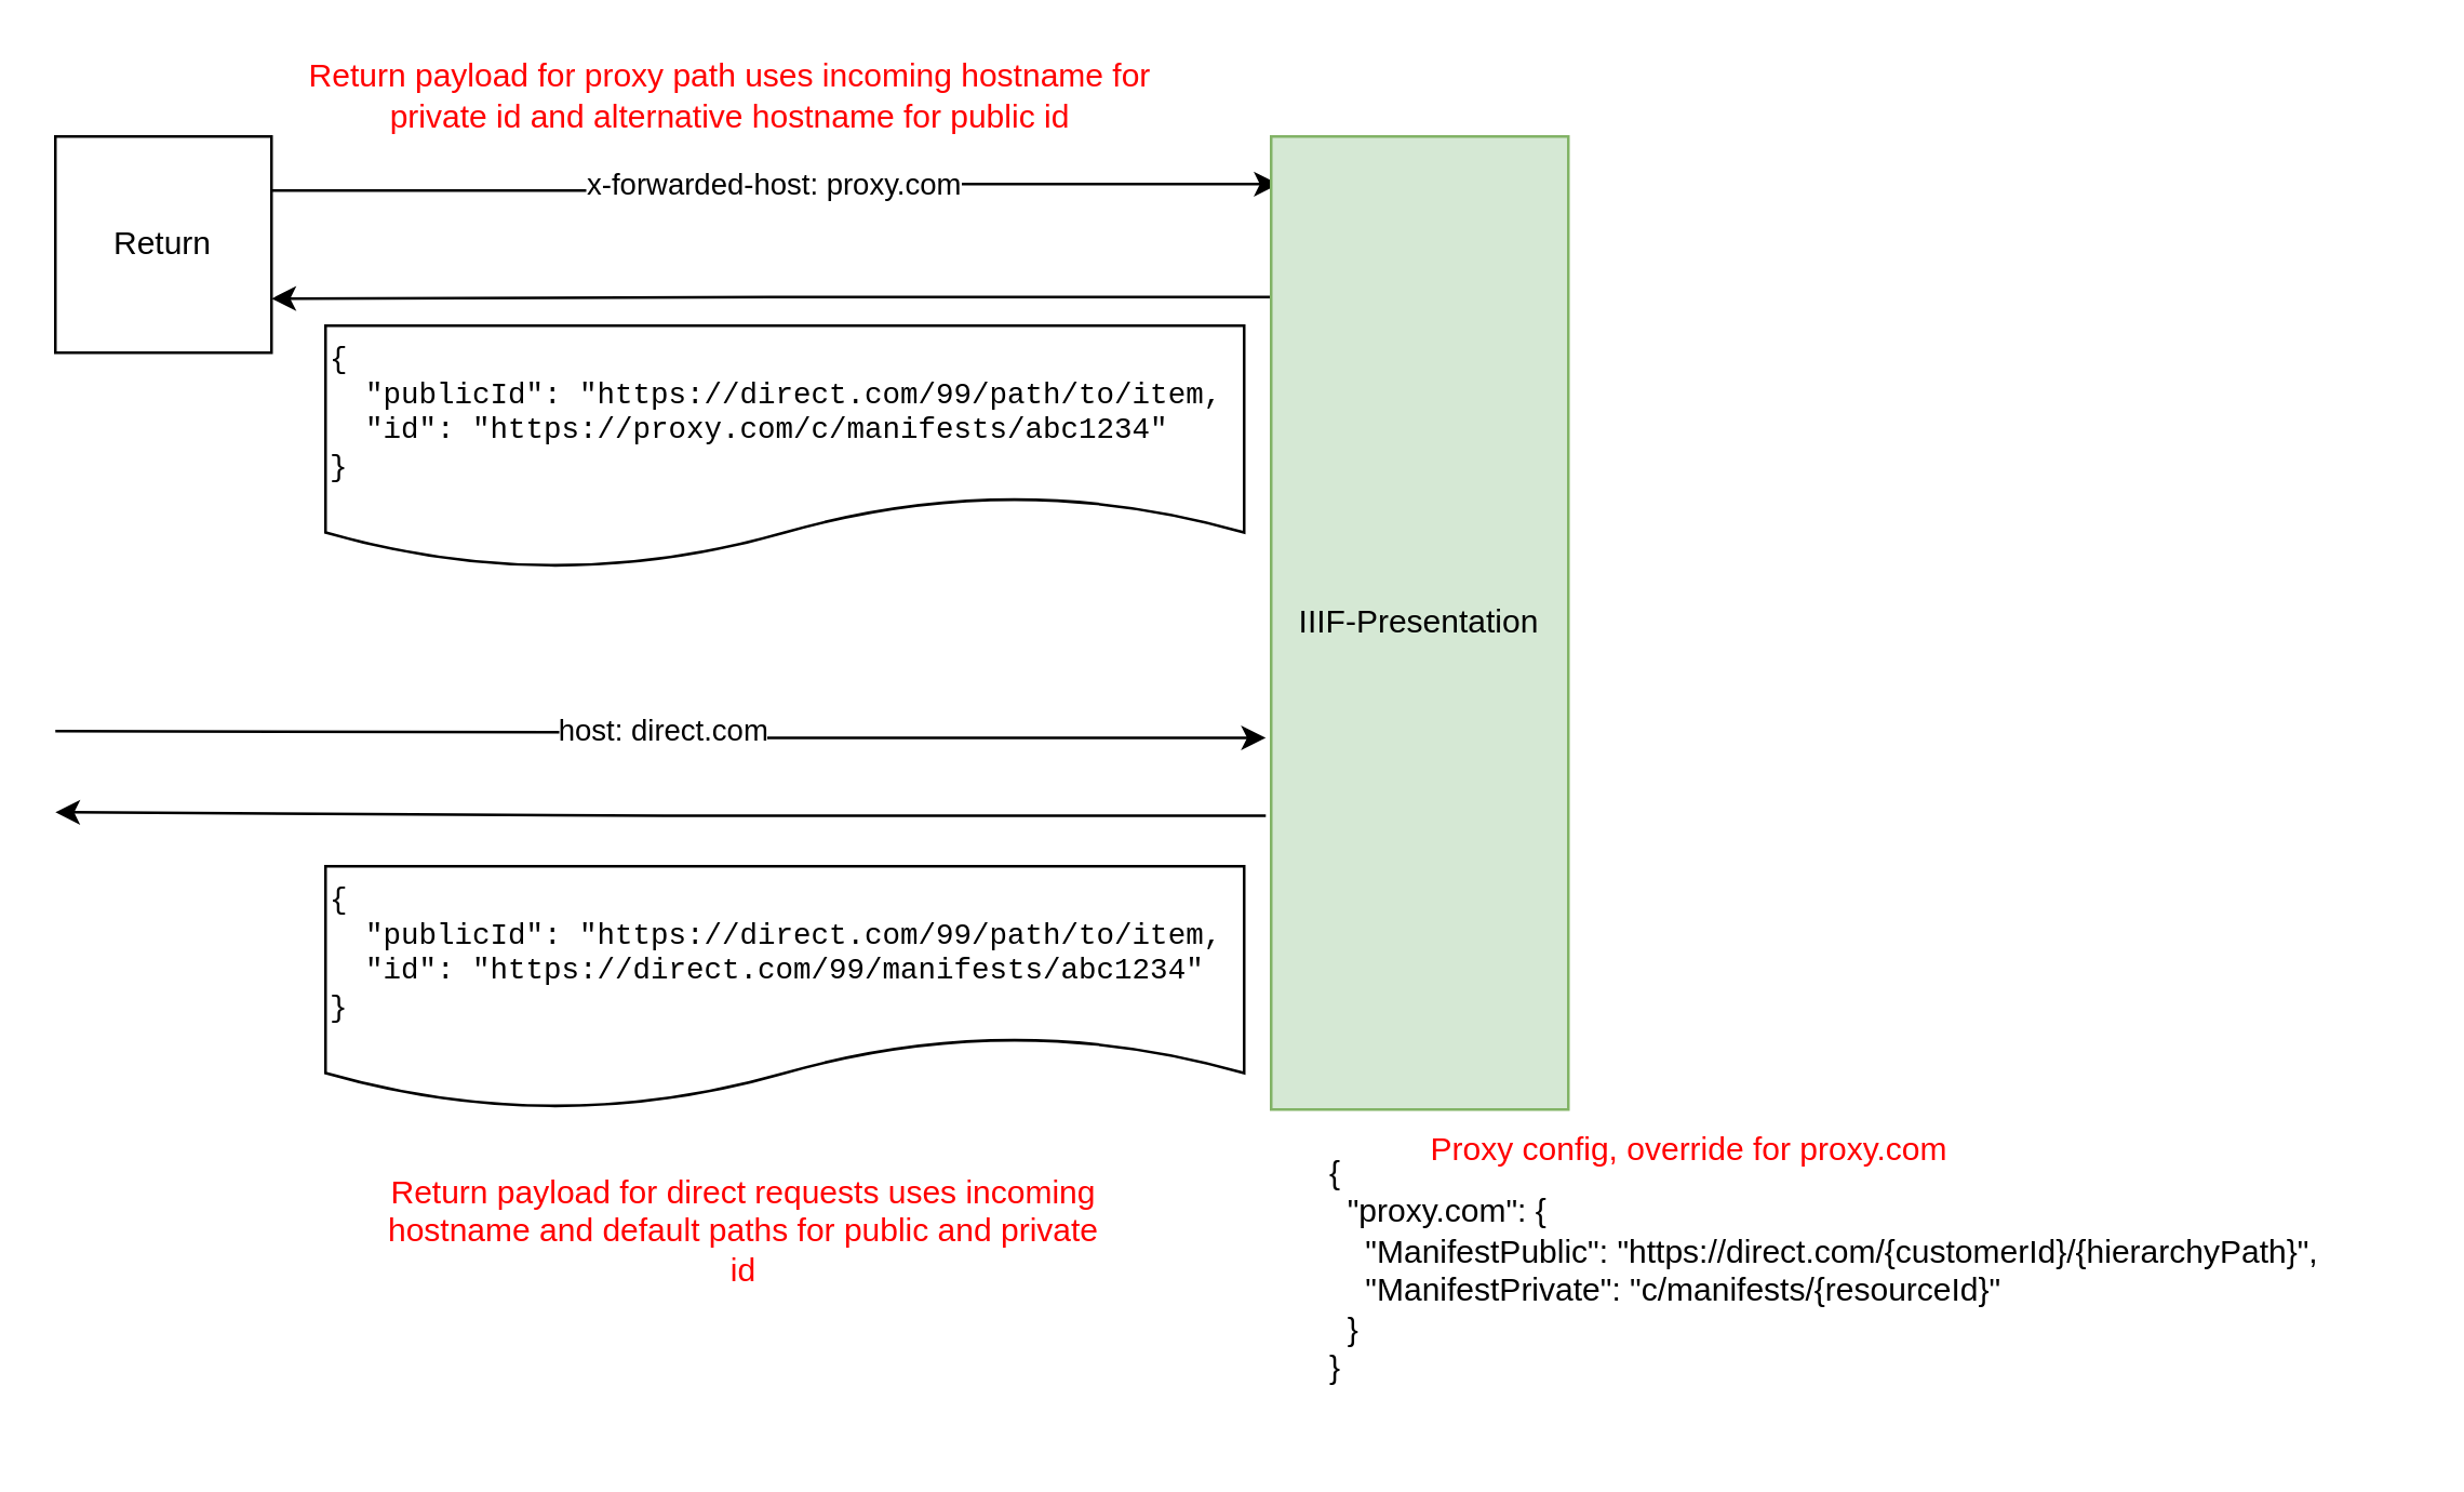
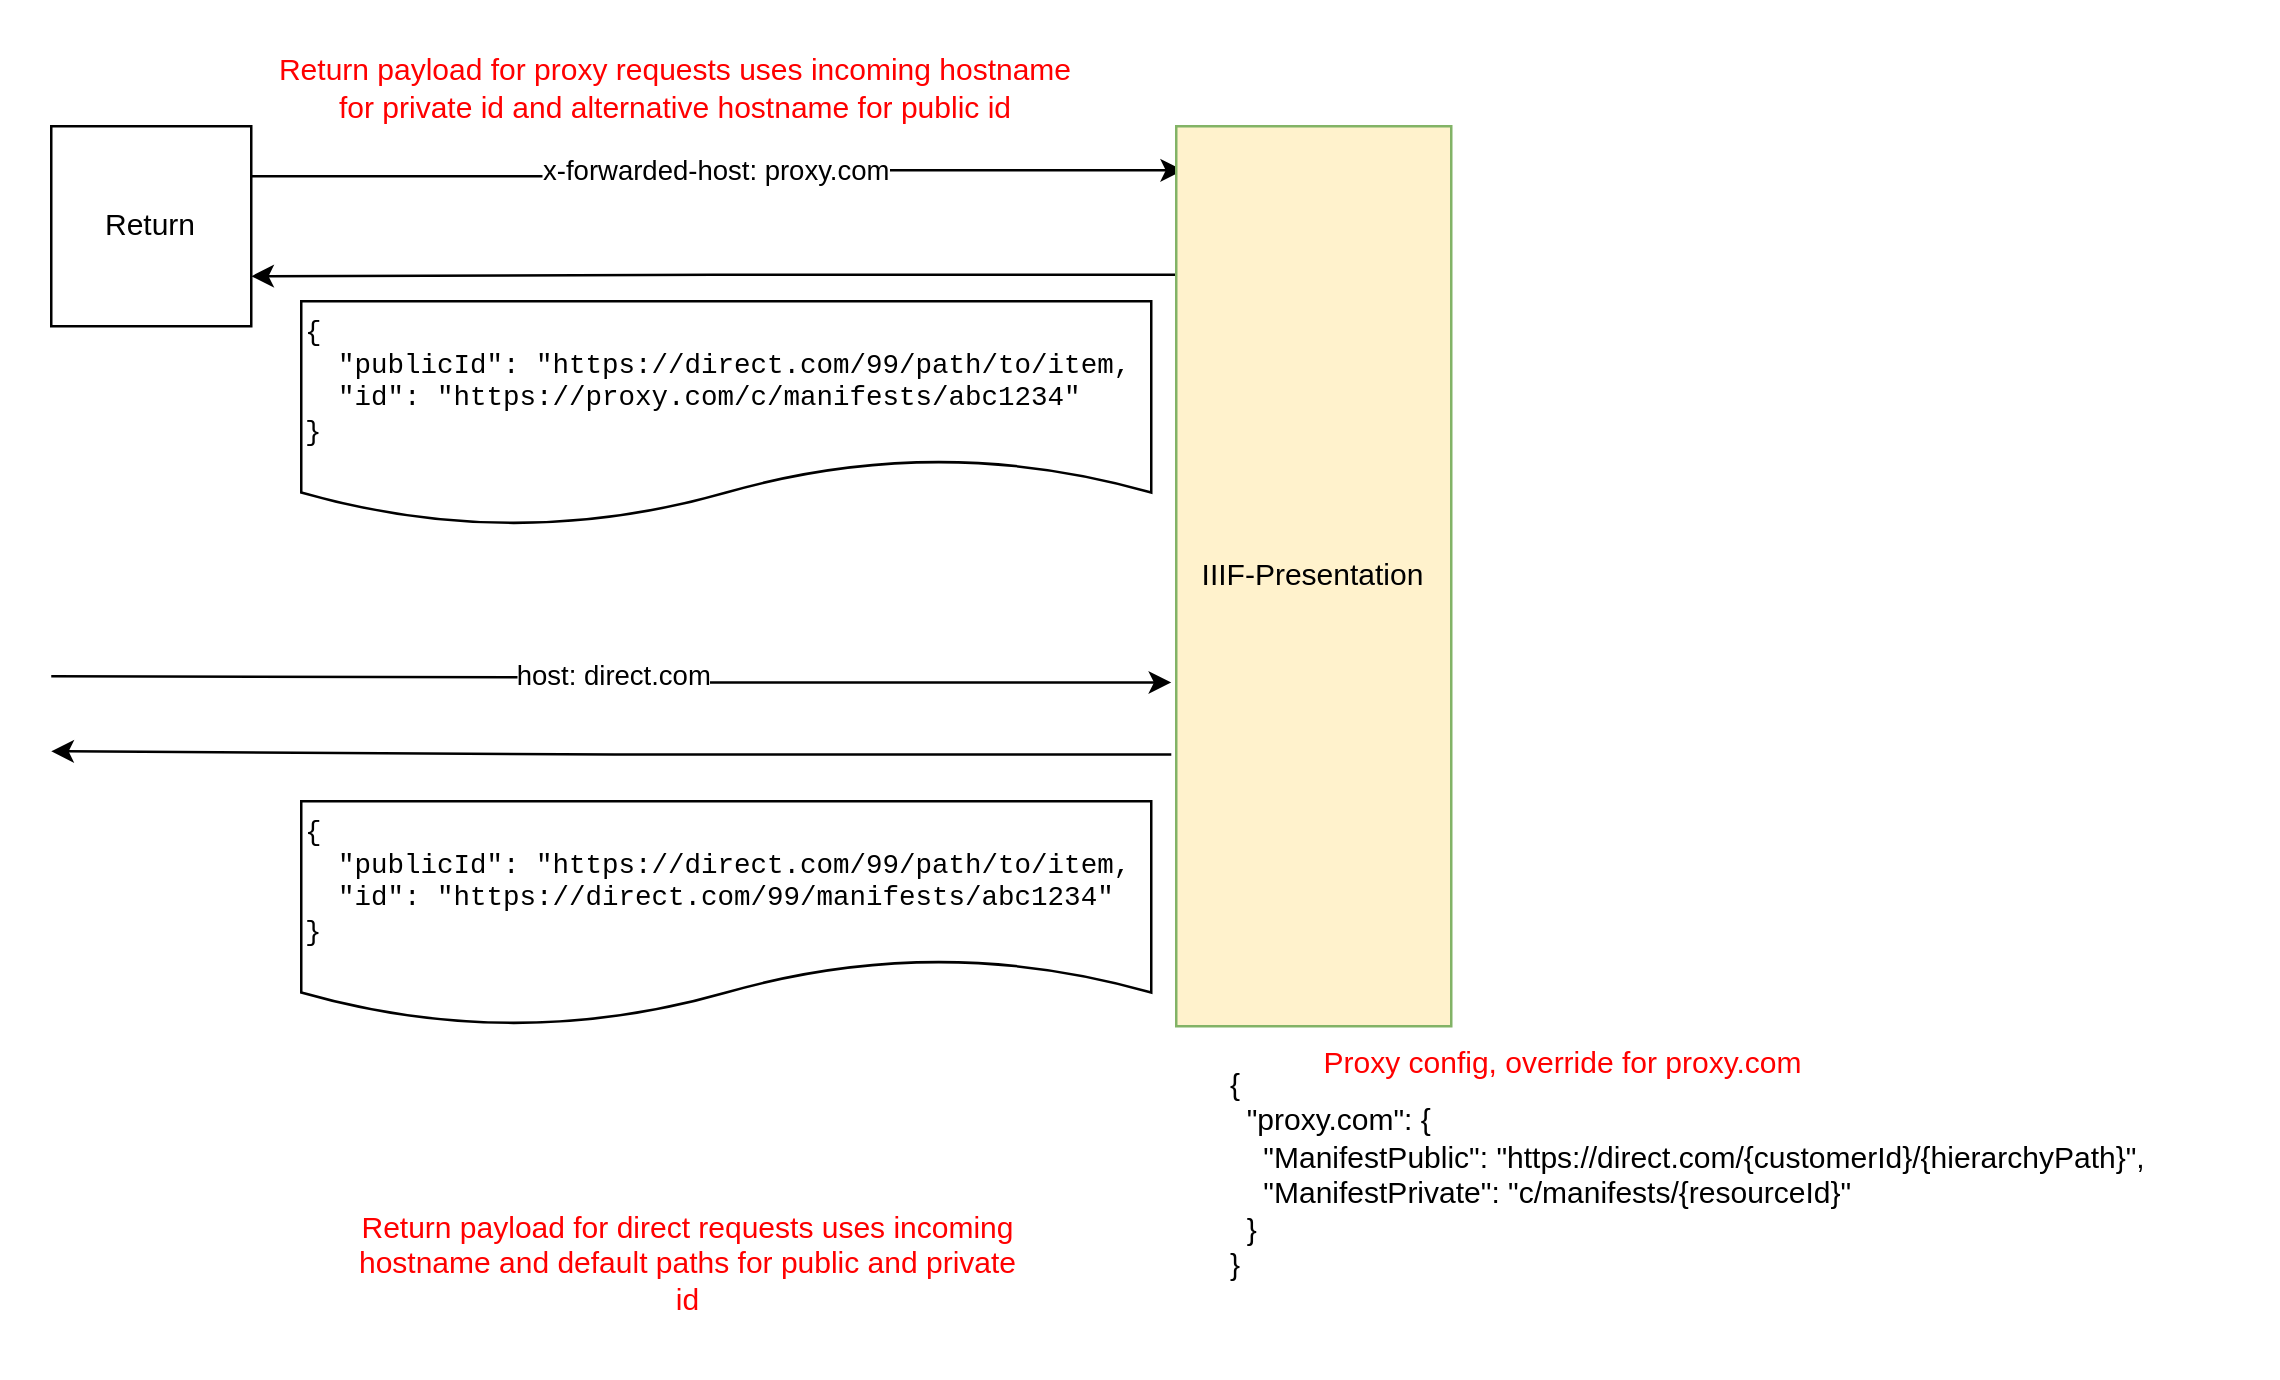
  <mxCell id="0" />
  <mxCell id="1" parent="0" />
  <mxCell id="2" value="x-forwarded-host: proxy.com" style="edgeStyle=orthogonalEdgeStyle;rounded=0;orthogonalLoop=1;jettySize=auto;html=1;exitX=1;exitY=0.25;exitDx=0;exitDy=0;entryX=0.025;entryY=0.049;entryDx=0;entryDy=0;entryPerimeter=0;" edge="1" parent="1" source="3" target="5"><mxGeometry relative="1" as="geometry"><mxPoint x="460" y="70" as="targetPoint" /></mxGeometry></mxCell>
  <mxCell id="3" value="Return" style="whiteSpace=wrap;html=1;aspect=fixed;" vertex="1" parent="1"><mxGeometry x="20" y="50" width="80" height="80" as="geometry" /></mxCell>
  <mxCell id="4" style="edgeStyle=orthogonalEdgeStyle;rounded=0;orthogonalLoop=1;jettySize=auto;html=1;exitX=0.004;exitY=0.165;exitDx=0;exitDy=0;entryX=1;entryY=0.75;entryDx=0;entryDy=0;exitPerimeter=0;" edge="1" parent="1" source="5" target="3"><mxGeometry relative="1" as="geometry"><mxPoint x="460" y="110" as="sourcePoint" /></mxGeometry></mxCell>
- <mxCell id="5" value="IIIF-Presentation" style="rounded=0;whiteSpace=wrap;html=1;fillColor=#d5e8d4;strokeColor=#82b366;" vertex="1" parent="1"><mxGeometry x="470" y="50" width="110" height="360" as="geometry" /></mxCell>
+ <mxCell id="5" value="IIIF-Presentation" style="rounded=0;whiteSpace=wrap;html=1;fillColor=#fff2cc;strokeColor=#82b366;" vertex="1" parent="1"><mxGeometry x="470" y="50" width="110" height="360" as="geometry" /></mxCell>
  <mxCell id="6" value="host: direct.com" style="edgeStyle=orthogonalEdgeStyle;rounded=0;orthogonalLoop=1;jettySize=auto;html=1;entryX=-0.018;entryY=0.618;entryDx=0;entryDy=0;entryPerimeter=0;" edge="1" parent="1" target="5"><mxGeometry relative="1" as="geometry"><mxPoint x="20" y="270" as="sourcePoint" /><mxPoint x="460" y="270" as="targetPoint" /></mxGeometry></mxCell>
  <mxCell id="7" value="&lt;div align=&quot;left&quot;&gt;{&lt;/div&gt;&lt;div align=&quot;left&quot;&gt;&amp;nbsp; &quot;publicId&quot;: &quot;https://direct.com/99/path/to/item,&lt;/div&gt;&lt;div align=&quot;left&quot;&gt;&amp;nbsp; &quot;id&quot;: &quot;https://proxy.com/c/manifests/abc1234&quot;&lt;/div&gt;&lt;div align=&quot;left&quot;&gt;}&lt;/div&gt;" style="shape=document;whiteSpace=wrap;html=1;boundedLbl=1;align=left;verticalAlign=top;fontFamily=Courier New;fontSize=11;" vertex="1" parent="1"><mxGeometry x="120" y="120" width="340" height="90" as="geometry" /></mxCell>
  <mxCell id="8" style="edgeStyle=orthogonalEdgeStyle;rounded=0;orthogonalLoop=1;jettySize=auto;html=1;exitX=-0.018;exitY=0.698;exitDx=0;exitDy=0;exitPerimeter=0;" edge="1" parent="1" source="5"><mxGeometry relative="1" as="geometry"><mxPoint x="460" y="300" as="sourcePoint" /><mxPoint x="20" y="300" as="targetPoint" /></mxGeometry></mxCell>
  <mxCell id="9" value="&lt;div align=&quot;left&quot;&gt;{&lt;/div&gt;&lt;div align=&quot;left&quot;&gt;&amp;nbsp; &quot;publicId&quot;: &quot;https://direct.com/99/path/to/item,&lt;/div&gt;&lt;div align=&quot;left&quot;&gt;&amp;nbsp; &quot;id&quot;: &quot;https://direct.com/99/manifests/abc1234&quot;&lt;/div&gt;&lt;div align=&quot;left&quot;&gt;}&lt;/div&gt;" style="shape=document;whiteSpace=wrap;html=1;boundedLbl=1;align=left;verticalAlign=top;fontFamily=Courier New;fontSize=11;" vertex="1" parent="1"><mxGeometry x="120" y="320" width="340" height="90" as="geometry" /></mxCell>
  <mxCell id="10" value="{&#10;  &quot;proxy.com&quot;: {&#10;    &quot;ManifestPublic&quot;: &quot;https://direct.com/{customerId}/{hierarchyPath}&quot;,&#10;    &quot;ManifestPrivate&quot;: &quot;c/manifests/{resourceId}&quot;&#10;  }&#10;}" style="text;whiteSpace=wrap;" vertex="1" parent="1"><mxGeometry x="490" y="420" width="400" height="110" as="geometry" /></mxCell>
  <mxCell id="11" value="Proxy config, override for proxy.com" style="text;html=1;align=center;verticalAlign=middle;whiteSpace=wrap;rounded=0;fontColor=#FF0000;" vertex="1" parent="1"><mxGeometry x="490" y="410" width="270" height="30" as="geometry" /></mxCell>
- <mxCell id="12" value="Return payload for proxy path uses incoming hostname for private id and alternative hostname for public id" style="text;html=1;align=center;verticalAlign=middle;whiteSpace=wrap;rounded=0;fontColor=#FF0000;" vertex="1" parent="1"><mxGeometry x="110" y="20" width="320" height="30" as="geometry" /></mxCell>
- <mxCell id="13" value="Return payload for direct requests uses incoming hostname and default paths for public and private id" style="text;html=1;align=center;verticalAlign=middle;whiteSpace=wrap;rounded=0;fontColor=#FF0000;" vertex="1" parent="1"><mxGeometry x="140" y="440" width="270" height="30" as="geometry" /></mxCell>
+ <mxCell id="12" value="Return payload for proxy requests uses incoming hostname for private id and alternative hostname for public id" style="text;html=1;align=center;verticalAlign=middle;whiteSpace=wrap;rounded=0;fontColor=#FF0000;" vertex="1" parent="1"><mxGeometry x="110" y="20" width="320" height="30" as="geometry" /></mxCell>
+ <mxCell id="13" value="Return payload for direct requests uses incoming hostname and default paths for public and private id" style="text;html=1;align=center;verticalAlign=middle;whiteSpace=wrap;rounded=0;fontColor=#FF0000;" vertex="1" parent="1"><mxGeometry x="140" y="490" width="270" height="30" as="geometry" /></mxCell>
